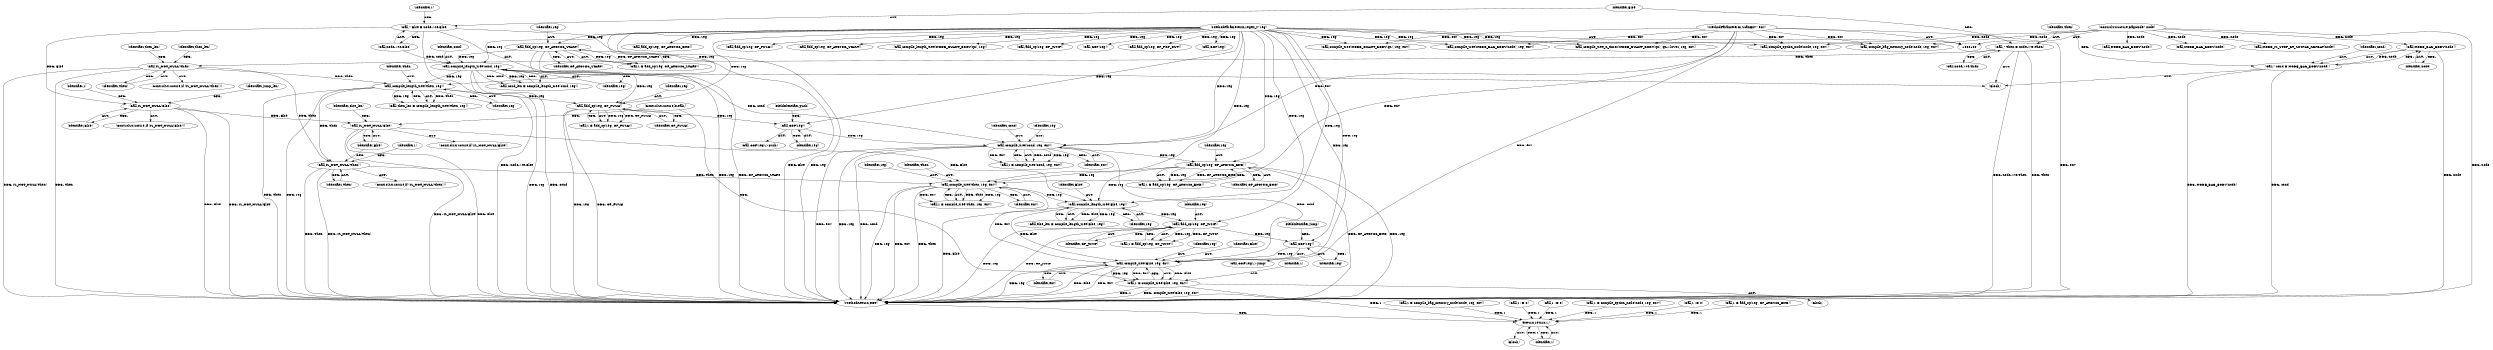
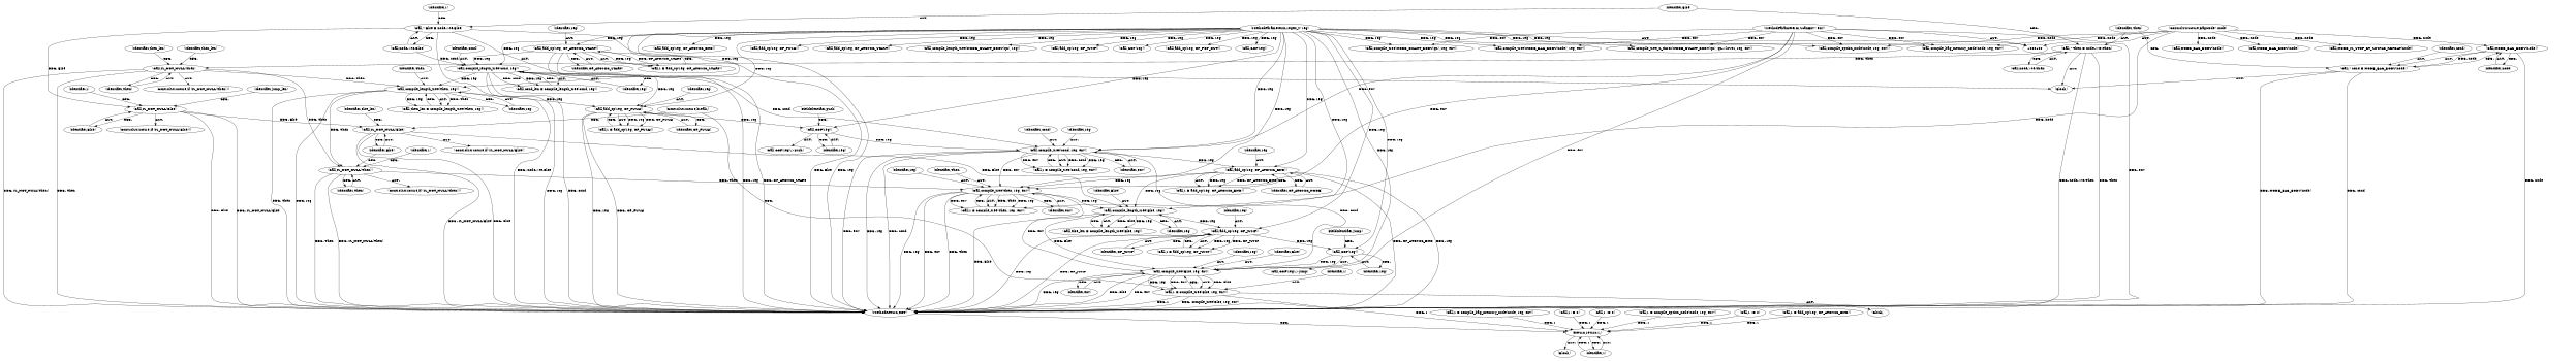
  digraph {
    n1 [label="(Call,COP(reg))"]
    n2 [label="(Call,compile_tree(Else, reg, env))"]
    n3 [label="(Call,COP(reg)->jump)"]
    n4 [label="(Identifier,reg)"]
    n5 [label="(MethodReturn,RET)"]
    n6 [label="(Call,r = compile_tree(Else, reg, env))"]
    n7 [label="(Identifier,env)"]
    n8 [label="(Call,add_op(reg, OP_JUMP))"]
    n9 [label="(Call,r = add_op(reg, OP_JUMP))"]
    n10 [label="(Identifier,OP_JUMP)"]
    n11 [label="(Return,return r;)"]
    n12 [label="(Call,compile_length_tree(Else, reg))"]
    n13 [label="(Call,else_len = compile_length_tree(Else, reg))"]
    n14 [label="(Identifier,reg)"]
    n15 [label="(Call,IS_NOT_NULL(Else))"]
    n16 [label="(Identifier,Else)"]
    n17 [label="(ControlStructure,if (IS_NOT_NULL(Else)))"]
    n18 [label="(Call,IS_NOT_NULL(Then))"]
    n19 [label="(Call,IS_NOT_NULL(Else))"]
    n20 [label="(ControlStructure,if (IS_NOT_NULL(Else)))"]
    n21 [label="(Identifier,Else)"]
    n22 [label="(Call,* Else = node->te.Else)"]
    n23 [label="(Call,node->te.Else)"]
    n24 [label="(Block,)"]
    n25 [label="(Call,compile_length_tree(cond, reg))"]
    n26 [label="(Call,add_op(reg, OP_ATOMIC_END))"]
    n27 [label="(Call,compile_tree(Then, reg, env))"]
-   n28 [label="(Identifier,OP_ATOMIC_END)"]
+   n28 [label="(Identifier,OP_ATOMIC_NODE)"]
    n29 [label="(Call,r = add_op(reg, OP_ATOMIC_END))"]
    n30 [label="(Identifier,env)"]
    n31 [label="(Call,r = compile_tree(Then, reg, env))"]
    n32 [label="(Call,compile_tree(cond, reg, env))"]
    n33 [label="(Call,r = compile_tree(cond, reg, env))"]
    n34 [label="(Identifier,env)"]
    n35 [label="(Call,add_op(reg, OP_PUSH))"]
    n36 [label="(Call,compile_length_tree(Then, reg))"]
    n37 [label="(Call,cond_len = compile_length_tree(cond, reg))"]
    n38 [label="(Identifier,reg)"]
    n39 [label="(Call,COP(reg))"]
    n40 [label="(Call,r = add_op(reg, OP_PUSH))"]
    n41 [label="(Identifier,OP_PUSH)"]
    n42 [label="(Identifier,reg)"]
    n43 [label="(Call,then_len = compile_length_tree(Then, reg))"]
    n44 [label="(Call,* cond = NODE_BAG_BODY(node))"]
    n45 [label="(Call,NODE_BAG_BODY(node))"]
    n46 [label="(Identifier,node)"]
    n47 [label="(ControlStructure,BagNode* node)"]
    n48 [label="(Call,compile_option_node(node, reg, env))"]
    n49 [label="(Call,NODE_BAG_BODY(node))"]
    n50 [label="(Call,compile_bag_memory_node(node, reg, env))"]
    n51 [label="(Call,NODE_BAG_BODY(node))"]
    n52 [label="(Call,NODE_IS_STOP_BT_SIMPLE_REPEAT(node))"]
    1000100
    n54 [label="(Call,add_op(reg, OP_ATOMIC_START))"]
    n55 [label="(Identifier,OP_ATOMIC_START)"]
    n56 [label="(Call,r = add_op(reg, OP_ATOMIC_START))"]
    n57 [label="(MethodParameterIn,regex_t* reg)"]
    n58 [label="(Call,add_op(reg, OP_ATOMIC_END))"]
    n59 [label="(Call,add_op(reg, OP_PUSH))"]
    n60 [label="(Call,compile_tree(NODE_BAG_BODY(node), reg, env))"]
    n61 [label="(Call,add_op(reg, OP_ATOMIC_START))"]
    n62 [label="(Call,compile_length_tree(NODE_QUANT_BODY(qn), reg))"]
    n63 [label="(Call,add_op(reg, OP_JUMP))"]
    n64 [label="(Call,COP(reg))"]
    n65 [label="(Call,compile_tree_n_times(NODE_QUANT_BODY(qn), qn->lower, reg, env))"]
    n66 [label="(Call,add_op(reg, OP_POP_OUT))"]
    n67 [label="(Call,COP(reg))"]
    n68 [label="(Call,compile_tree(NODE_QUANT_BODY(qn), reg, env))"]
    n69 [label="(Identifier,reg)"]
    n70 [label="(Call,COP(reg)->push)"]
    n71 [label="(Identifier,Then)"]
    n72 [label="(ControlStructure,if (IS_NOT_NULL(Then)))"]
    n73 [label="(Call,IS_NOT_NULL(Then))"]
    n74 [label="(ControlStructure,if (IS_NOT_NULL(Then)))"]
    n75 [label="(Identifier,Then)"]
    n76 [label="(Call,* Then = node->te.Then)"]
    n77 [label="(Call,node->te.Then)"]
    n78 [label="(MethodParameterIn,ScanEnv* env)"]
    n79 [label="(Block,)"]
    n80 [label="(Block,)"]
    n81 [label="(Identifier,r)"]
    n82 [label="(Identifier,Else)"]
    n83 [label="(FieldIdentifier,push)"]
    n84 [label="(Identifier,Then)"]
    n85 [label="(Identifier,then_len)"]
    n86 [label="(Identifier,reg)"]
    n87 [label="(Identifier,cond)"]
    n88 [label="(Identifier,Else)"]
    n89 [label="(Identifier,else_len)"]
    n90 [label="(Identifier,r)"]
    n91 [label="(FieldIdentifier,jump)"]
    n92 [label="(Identifier,Then)"]
    n93 [label="(Identifier,r)"]
    n94 [label="(Identifier,cond)"]
    n95 [label="(Identifier,reg)"]
    n96 [label="(Call,r = compile_bag_memory_node(node, reg, env))"]
    n97 [label="(Identifier,reg)"]
    n98 [label="(Identifier,then_len)"]
    n99 [label="(Call,r != 0)"]
    n100 [label="(ControlStructure,break;)"]
    n101 [label="(Identifier,reg)"]
    n102 [label="(Identifier,reg)"]
    n103 [label="(Identifier,reg)"]
    n104 [label="(Call,r != 0)"]
    n105 [label="(Identifier,r)"]
    n106 [label="(Call,r = compile_option_node(node, reg, env))"]
    n107 [label="(Identifier,jump_len)"]
    n108 [label="(Identifier,Else)"]
    n109 [label="(Identifier,reg)"]
    n110 [label="(Call,r != 0)"]
    n111 [label="(Call,r = add_op(reg, OP_ATOMIC_END))"]
    n112 [label="(Identifier,r)"]
    n113 [label="(Identifier,Then)"]
    n114 [label="(Identifier,cond)"]
    n1 -> n2 [label="DDG: reg"]
    n1 -> n3 [label="AST: "]
    n1 -> n4 [label="CFG: "]
    n2 -> n5 [label="DDG: Else"]
    n2 -> n5 [label="DDG: env"]
    n2 -> n5 [label="DDG: reg"]
    n2 -> n6 [label="AST: "]
    n2 -> n6 [label="DDG: Else"]
    n2 -> n6 [label="DDG: reg"]
    n2 -> n6 [label="DDG: env"]
    n2 -> n7 [label="CFG: "]
    n4 -> n1 [label="AST: "]
    n5 -> n11 [label="CFG: "]
    n6 -> n2 [label="CFG: "]
    n6 -> n5 [label="DDG: compile_tree(Else, reg, env)"]
    n6 -> n5 [label="DDG: r"]
    n6 -> n11 [label="DDG: r"]
    n6 -> n79 [label="AST: "]
    n7 -> n2 [label="AST: "]
    n8 -> n1 [label="DDG: reg"]
    n8 -> n5 [label="DDG: OP_JUMP"]
    n8 -> n5 [label="DDG: reg"]
    n8 -> n9 [label="AST: "]
    n8 -> n9 [label="DDG: reg"]
    n8 -> n9 [label="DDG: OP_JUMP"]
    n8 -> n10 [label="CFG: "]
    n9 -> n8 [label="CFG: "]
    n10 -> n8 [label="AST: "]
    n11 -> n80 [label="AST: "]
    n11 -> n81 [label="CFG: "]
    n12 -> n2 [label="DDG: Else"]
    n12 -> n5 [label="DDG: Else"]
    n12 -> n8 [label="DDG: reg"]
    n12 -> n13 [label="AST: "]
    n12 -> n13 [label="DDG: Else"]
    n12 -> n13 [label="DDG: reg"]
    n12 -> n14 [label="CFG: "]
    n13 -> n12 [label="CFG: "]
    n14 -> n12 [label="AST: "]
    n15 -> n5 [label="DDG: Else"]
    n15 -> n5 [label="DDG: IS_NOT_NULL(Else)"]
    n15 -> n12 [label="DDG: Else"]
    n15 -> n16 [label="CFG: "]
    n15 -> n17 [label="AST: "]
    n16 -> n15 [label="AST: "]
    n16 -> n18 [label="CFG: "]
    n18 -> n5 [label="DDG: IS_NOT_NULL(Then)"]
    n18 -> n5 [label="DDG: Then"]
    n18 -> n27 [label="DDG: Then"]
    n18 -> n71 [label="CFG: "]
    n18 -> n72 [label="AST: "]
    n19 -> n5 [label="DDG: IS_NOT_NULL(Else)"]
    n19 -> n5 [label="DDG: Else"]
    n19 -> n15 [label="DDG: Else"]
    n19 -> n20 [label="AST: "]
    n19 -> n21 [label="CFG: "]
    n21 -> n19 [label="AST: "]
    n22 -> n5 [label="DDG: Else"]
    n22 -> n5 [label="DDG: node->te.Else"]
    n22 -> n19 [label="DDG: Else"]
    n22 -> n23 [label="CFG: "]
    n22 -> n24 [label="AST: "]
    n23 -> n22 [label="AST: "]
    n23 -> n25 [label="DDG: cond"]
    n25 -> n5 [label="DDG: cond"]
    n25 -> n5 [label="DDG: reg"]
    n25 -> n32 [label="DDG: cond"]
    n25 -> n35 [label="DDG: reg"]
    n25 -> n36 [label="DDG: reg"]
    n25 -> n37 [label="AST: "]
    n25 -> n37 [label="DDG: cond"]
    n25 -> n37 [label="DDG: reg"]
    n25 -> n38 [label="CFG: "]
    n26 -> n5 [label="DDG: reg"]
    n26 -> n5 [label="DDG: OP_ATOMIC_END"]
    n26 -> n12 [label="DDG: reg"]
    n26 -> n27 [label="DDG: reg"]
    n26 -> n28 [label="CFG: "]
    n26 -> n29 [label="AST: "]
    n26 -> n29 [label="DDG: reg"]
    n26 -> n29 [label="DDG: OP_ATOMIC_END"]
    n27 -> n2 [label="DDG: env"]
    n27 -> n5 [label="DDG: env"]
    n27 -> n5 [label="DDG: Then"]
    n27 -> n5 [label="DDG: reg"]
    n27 -> n12 [label="DDG: reg"]
    n27 -> n30 [label="CFG: "]
    n27 -> n31 [label="AST: "]
    n27 -> n31 [label="DDG: Then"]
    n27 -> n31 [label="DDG: reg"]
    n27 -> n31 [label="DDG: env"]
    n28 -> n26 [label="AST: "]
    n29 -> n26 [label="CFG: "]
    n30 -> n27 [label="AST: "]
    n31 -> n27 [label="CFG: "]
    n32 -> n2 [label="DDG: cond"]
    n32 -> n5 [label="DDG: cond"]
    n32 -> n5 [label="DDG: env"]
    n32 -> n5 [label="DDG: reg"]
    n32 -> n26 [label="DDG: reg"]
+   n32 -> n27 [label="DDG: env"]
    n32 -> n33 [label="AST: "]
    n32 -> n33 [label="DDG: cond"]
    n32 -> n33 [label="DDG: reg"]
    n32 -> n33 [label="DDG: env"]
    n32 -> n34 [label="CFG: "]
    n33 -> n32 [label="CFG: "]
    n34 -> n32 [label="AST: "]
    n35 -> n5 [label="DDG: OP_PUSH"]
    n35 -> n5 [label="DDG: reg"]
    n35 -> n39 [label="DDG: reg"]
    n35 -> n40 [label="AST: "]
    n35 -> n40 [label="DDG: reg"]
    n35 -> n40 [label="DDG: OP_PUSH"]
    n35 -> n41 [label="CFG: "]
    n36 -> n5 [label="DDG: Then"]
    n36 -> n5 [label="DDG: reg"]
    n36 -> n18 [label="DDG: Then"]
    n36 -> n35 [label="DDG: reg"]
    n36 -> n42 [label="CFG: "]
    n36 -> n43 [label="AST: "]
    n36 -> n43 [label="DDG: Then"]
    n36 -> n43 [label="DDG: reg"]
    n37 -> n25 [label="CFG: "]
    n38 -> n25 [label="AST: "]
    n39 -> n32 [label="DDG: reg"]
    n39 -> n69 [label="CFG: "]
    n39 -> n70 [label="AST: "]
    n40 -> n35 [label="CFG: "]
    n41 -> n35 [label="AST: "]
    n42 -> n36 [label="AST: "]
    n43 -> n36 [label="CFG: "]
    n44 -> n5 [label="DDG: NODE_BAG_BODY(node)"]
    n44 -> n5 [label="DDG: cond"]
    n44 -> n24 [label="AST: "]
    n44 -> n45 [label="CFG: "]
    n45 -> n5 [label="DDG: node"]
    n45 -> n44 [label="AST: "]
    n45 -> n44 [label="DDG: node"]
    n45 -> n46 [label="CFG: "]
    n46 -> n45 [label="AST: "]
-   n47 -> n5 [label="DDG: node"]
+   n47 -> n31 [label="DDG: node"]
    n47 -> n45 [label="DDG: node"]
    n47 -> n48 [label="DDG: node"]
    n47 -> n49 [label="DDG: node"]
    n47 -> n50 [label="DDG: node"]
    n47 -> n51 [label="DDG: node"]
    n47 -> n52 [label="DDG: node"]
    n47 -> 1000100 [label="AST: "]
    n54 -> n5 [label="DDG: reg"]
    n54 -> n5 [label="DDG: OP_ATOMIC_START"]
    n54 -> n25 [label="DDG: reg"]
    n54 -> n55 [label="CFG: "]
    n54 -> n56 [label="AST: "]
    n54 -> n56 [label="DDG: reg"]
    n54 -> n56 [label="DDG: OP_ATOMIC_START"]
    n55 -> n54 [label="AST: "]
    n56 -> n54 [label="CFG: "]
    n57 -> n1 [label="DDG: reg"]
    n57 -> n2 [label="DDG: reg"]
    n57 -> n5 [label="DDG: reg"]
    n57 -> n8 [label="DDG: reg"]
    n57 -> n12 [label="DDG: reg"]
    n57 -> n25 [label="DDG: reg"]
    n57 -> n26 [label="DDG: reg"]
    n57 -> n27 [label="DDG: reg"]
    n57 -> n32 [label="DDG: reg"]
    n57 -> n35 [label="DDG: reg"]
    n57 -> n36 [label="DDG: reg"]
    n57 -> n39 [label="DDG: reg"]
    n57 -> n48 [label="DDG: reg"]
    n57 -> n50 [label="DDG: reg"]
    n57 -> 1000100 [label="AST: "]
    n57 -> n54 [label="DDG: reg"]
    n57 -> n58 [label="DDG: reg"]
    n57 -> n59 [label="DDG: reg"]
    n57 -> n60 [label="DDG: reg"]
    n57 -> n61 [label="DDG: reg"]
    n57 -> n62 [label="DDG: reg"]
    n57 -> n63 [label="DDG: reg"]
    n57 -> n64 [label="DDG: reg"]
    n57 -> n65 [label="DDG: reg"]
    n57 -> n66 [label="DDG: reg"]
    n57 -> n67 [label="DDG: reg"]
    n57 -> n68 [label="DDG: reg"]
    n69 -> n39 [label="AST: "]
    n71 -> n18 [label="AST: "]
    n73 -> n5 [label="DDG: Then"]
    n73 -> n5 [label="DDG: IS_NOT_NULL(Then)"]
    n73 -> n18 [label="DDG: Then"]
    n73 -> n36 [label="DDG: Then"]
    n73 -> n74 [label="AST: "]
    n73 -> n75 [label="CFG: "]
    n75 -> n73 [label="AST: "]
    n76 -> n5 [label="DDG: node->te.Then"]
    n76 -> n5 [label="DDG: Then"]
    n76 -> n24 [label="AST: "]
    n76 -> n73 [label="DDG: Then"]
    n76 -> n77 [label="CFG: "]
    n77 -> n76 [label="AST: "]
    n78 -> n2 [label="DDG: env"]
    n78 -> n5 [label="DDG: env"]
    n78 -> n27 [label="DDG: env"]
    n78 -> n32 [label="DDG: env"]
    n78 -> n48 [label="DDG: env"]
    n78 -> n50 [label="DDG: env"]
    n78 -> 1000100 [label="AST: "]
    n78 -> n60 [label="DDG: env"]
    n78 -> n65 [label="DDG: env"]
    n78 -> n68 [label="DDG: env"]
    n81 -> n11 [label="AST: "]
    n81 -> n11 [label="DDG: r"]
    n82 -> n22 [label="AST: "]
    n82 -> n76 [label="CFG: "]
    n83 -> n39 [label="CFG: "]
    n84 -> n44 [label="CFG: "]
    n84 -> n76 [label="AST: "]
    n85 -> n73 [label="CFG: "]
    n86 -> n35 [label="AST: "]
    n87 -> n32 [label="AST: "]
    n88 -> n2 [label="AST: "]
    n89 -> n15 [label="CFG: "]
    n90 -> n18 [label="CFG: "]
    n91 -> n1 [label="CFG: "]
    n92 -> n36 [label="AST: "]
    n93 -> n6 [label="AST: "]
    n94 -> n44 [label="AST: "]
    n95 -> n26 [label="AST: "]
    n96 -> n11 [label="DDG: r"]
    n97 -> n2 [label="AST: "]
    n98 -> n73 [label="CFG: "]
    n99 -> n11 [label="DDG: r"]
    n100 -> n6 [label="CFG: "]
    n100 -> n15 [label="CFG: "]
    n101 -> n27 [label="AST: "]
    n102 -> n32 [label="AST: "]
    n103 -> n8 [label="AST: "]
    n104 -> n11 [label="DDG: r"]
    n105 -> n22 [label="CFG: "]
    n106 -> n11 [label="DDG: r"]
    n107 -> n19 [label="CFG: "]
    n108 -> n12 [label="AST: "]
    n109 -> n54 [label="AST: "]
    n110 -> n11 [label="DDG: r"]
    n111 -> n11 [label="DDG: r"]
    n112 -> n19 [label="CFG: "]
    n113 -> n27 [label="AST: "]
    n114 -> n25 [label="AST: "]
  }
